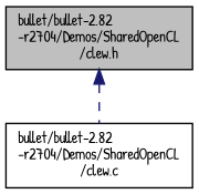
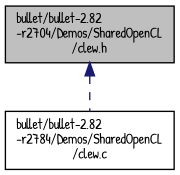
  digraph {
    fontname="Patrick Hand"
    node [color=black fontname="Patrick Hand" fontsize=10 shape=record style=filled]
    n1 [fillcolor=grey75 fontcolor=black height=0.2 label="bullet/bullet-2.82\l-r2704/Demos/SharedOpenCL\l/clew.h" width=0.4]
-   n2 [fillcolor=white height=0.2 label="bullet/bullet-2.82\l-r2704/Demos/SharedOpenCL\l/clew.c" width=0.4]
+   n2 [fillcolor=white height=0.2 label="bullet/bullet-2.82\l-r2784/Demos/SharedOpenCL\l/clew.c" width=0.4]
    n1 -> n2 [color=midnightblue dir=back fontname="Patrick Hand" fontsize=10 labelfontname=Helvetica labelfontsize=10 style=dashed]
  }
